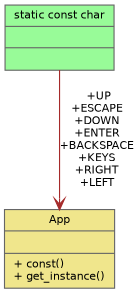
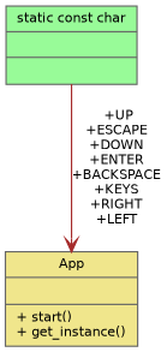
  digraph {
    node [color=gray40 fontname=Helvetica fontsize=10 shape=record style=filled]
-   n1 [fillcolor=khaki fontcolor=black height=0.2 label="{App\n||+ const()\l+ get_instance()\l}" width=0.4]
+   n1 [fillcolor=khaki fontcolor=black height=0.2 label="{App\n||+ start()\l+ get_instance()\l}" width=0.4]
    n2 [height=0.2 label="{static const char\n||}" width=0.4 fillcolor=palegreen]
    n2 -> n1 [arrowhead=vee color=brown fontname=Helvetica fontsize=10 label=" +UP\n+ESCAPE\n+DOWN\n+ENTER\n+BACKSPACE\n+KEYS\n+RIGHT\n+LEFT" labelfontname=Helvetica labelfontsize=10 style=solid]
  }
